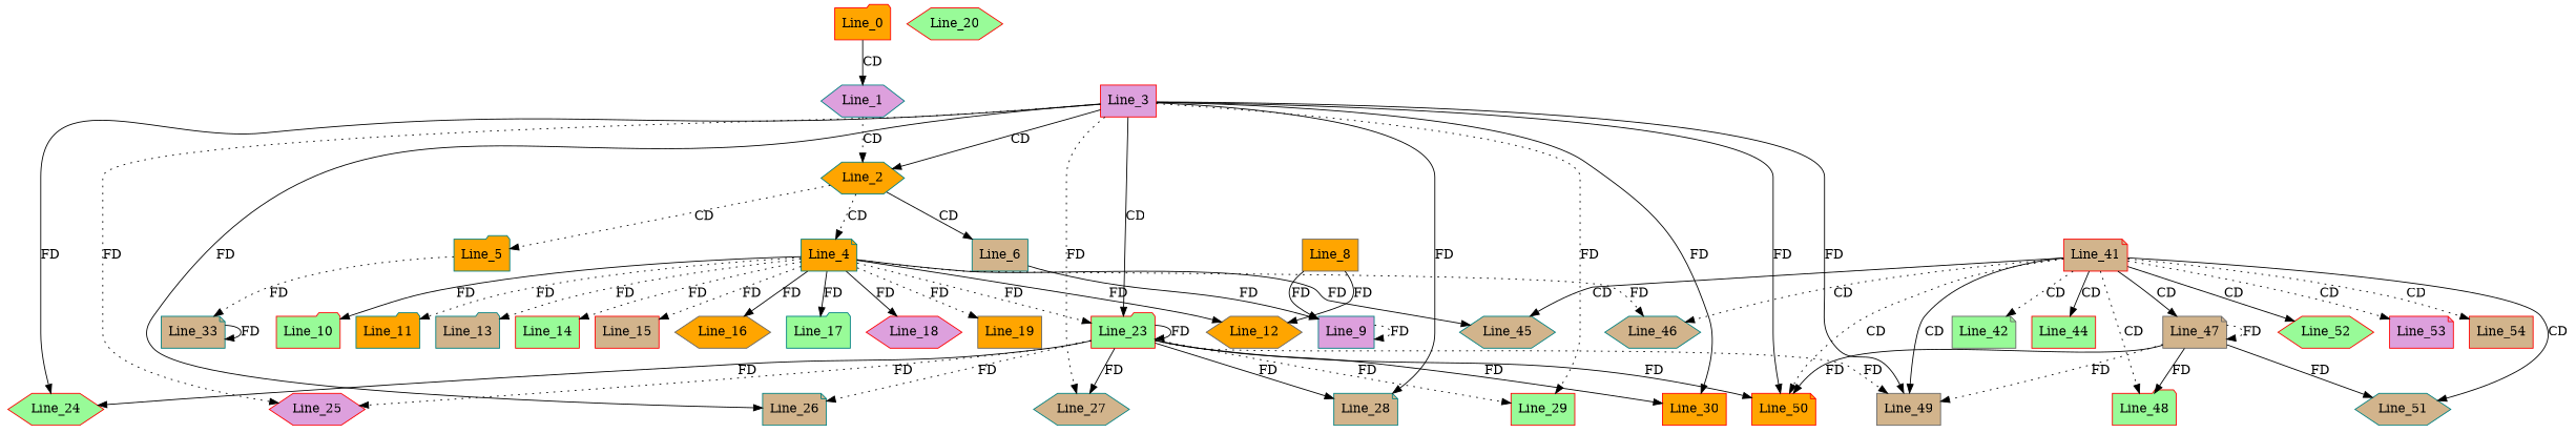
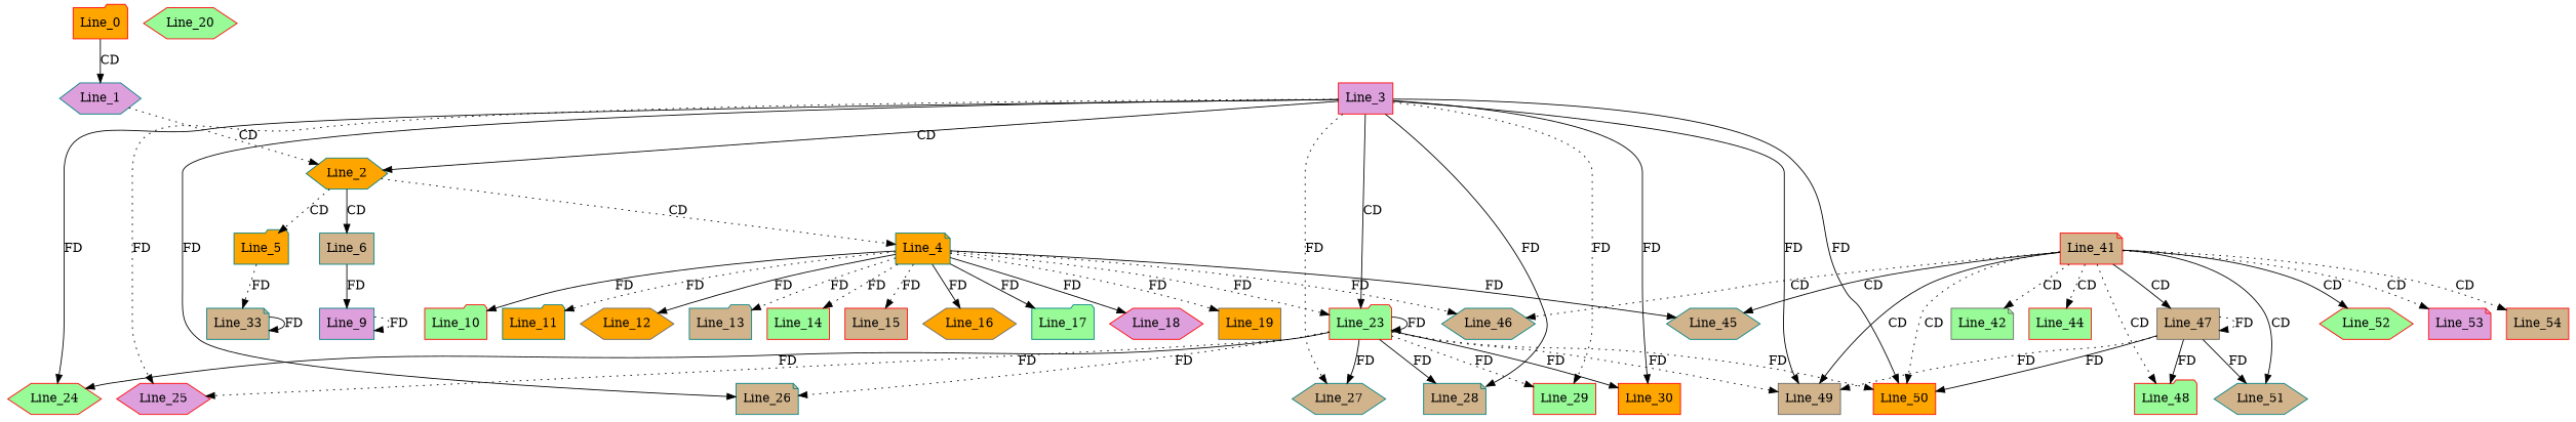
  digraph {
    node [color=red fillcolor=tan shape=box style=filled]
    edge [style=solid]
    Line_0 [fillcolor=orange shape=folder]
    Line_1 [color=teal fillcolor=plum shape=hexagon]
    Line_2 [color=teal fillcolor=orange shape=hexagon]
    Line_4 [color=teal fillcolor=orange shape=note]
    Line_5 [color=teal fillcolor=orange shape=folder]
    Line_6 [color=teal]
    Line_3 [fillcolor=plum]
    Line_23 [fillcolor=palegreen shape=folder]
    Line_24 [fillcolor=palegreen shape=hexagon]
    Line_25 [fillcolor=plum shape=hexagon]
    Line_26 [color=teal shape=note]
    Line_27 [color=teal shape=hexagon]
    Line_28 [color=teal shape=note]
    Line_29 [fillcolor=palegreen]
    Line_30 [fillcolor=orange]
    Line_49 [color=gray40]
-   Line_50 [fillcolor=orange shape=note]
+   Line_50 [fillcolor=orange]
    Line_10 [fillcolor=palegreen shape=folder]
    Line_11 [color=teal fillcolor=orange shape=folder]
    Line_12 [color=gray40 fillcolor=orange shape=hexagon]
    Line_13 [color=teal shape=folder]
    Line_14 [fillcolor=palegreen]
    Line_15
    Line_16 [color=gray40 fillcolor=orange shape=hexagon]
    Line_17 [color=teal fillcolor=palegreen shape=folder]
    Line_18 [fillcolor=plum shape=hexagon]
    Line_19 [color=gray40 fillcolor=orange]
    Line_45 [color=teal shape=hexagon]
    Line_46 [color=teal shape=hexagon]
    Line_33 [color=teal shape=note]
    Line_9 [color=teal fillcolor=plum]
-   Line_8 [color=gray40 fillcolor=orange]
    Line_20 [fillcolor=palegreen shape=hexagon]
    Line_41 [shape=note]
    Line_42 [color=gray40 fillcolor=palegreen shape=note]
    Line_44 [fillcolor=palegreen]
-   Line_47 [color=gray40 shape=note]
+   Line_47 [color=gray40]
    Line_48 [fillcolor=palegreen shape=folder]
    Line_51 [color=teal shape=hexagon]
    Line_52 [fillcolor=palegreen shape=hexagon]
    Line_53 [fillcolor=plum shape=note]
    Line_54
    Line_0 -> Line_1 [label=CD]
    Line_1 -> Line_2 [label=CD style=dotted]
    Line_2 -> Line_4 [label=CD style=dotted]
    Line_2 -> Line_5 [label=CD style=dotted]
    Line_2 -> Line_6 [label=CD]
    Line_4 -> Line_23 [label=FD style=dotted]
    Line_4 -> Line_10 [label=FD]
    Line_4 -> Line_11 [label=FD style=dotted]
    Line_4 -> Line_12 [label=FD]
    Line_4 -> Line_13 [label=FD style=dotted]
    Line_4 -> Line_14 [label=FD style=dotted]
    Line_4 -> Line_15 [label=FD style=dotted]
    Line_4 -> Line_16 [label=FD]
    Line_4 -> Line_17 [label=FD]
    Line_4 -> Line_18 [label=FD]
    Line_4 -> Line_19 [label=FD style=dotted]
    Line_4 -> Line_45 [label=FD]
    Line_4 -> Line_46 [label=FD style=dotted]
    Line_5 -> Line_33 [label=FD style=dotted]
    Line_6 -> Line_9 [label=FD]
    Line_3 -> Line_2 [label=CD]
    Line_3 -> Line_23 [label=CD]
    Line_3 -> Line_24 [label=FD]
    Line_3 -> Line_25 [label=FD style=dotted]
    Line_3 -> Line_26 [label=FD]
    Line_3 -> Line_27 [label=FD style=dotted]
    Line_3 -> Line_28 [label=FD]
    Line_3 -> Line_29 [label=FD style=dotted]
    Line_3 -> Line_30 [label=FD]
    Line_3 -> Line_49 [label=FD]
    Line_3 -> Line_50 [label=FD]
    Line_23 -> Line_23 [label=FD]
    Line_23 -> Line_24 [label=FD]
    Line_23 -> Line_25 [label=FD style=dotted]
    Line_23 -> Line_26 [label=FD style=dotted]
    Line_23 -> Line_27 [label=FD]
    Line_23 -> Line_28 [label=FD]
    Line_23 -> Line_29 [label=FD style=dotted]
    Line_23 -> Line_30 [label=FD]
    Line_23 -> Line_49 [label=FD style=dotted]
-   Line_23 -> Line_50 [label=FD]
+   Line_23 -> Line_50 [label=FD style=dotted]
    Line_33 -> Line_33 [label=FD]
    Line_9 -> Line_9 [label=FD style=dotted]
-   Line_8 -> Line_12 [label=FD]
-   Line_8 -> Line_9 [label=FD]
    Line_41 -> Line_49 [label=CD]
    Line_41 -> Line_50 [label=CD style=dotted]
    Line_41 -> Line_45 [label=CD]
    Line_41 -> Line_46 [label=CD style=dotted]
    Line_41 -> Line_42 [label=CD style=dotted]
-   Line_41 -> Line_44 [label=CD]
+   Line_41 -> Line_44 [label=CD style=dotted]
    Line_41 -> Line_47 [label=CD]
    Line_41 -> Line_48 [label=CD style=dotted]
    Line_41 -> Line_51 [label=CD]
    Line_41 -> Line_52 [label=CD]
    Line_41 -> Line_53 [label=CD style=dotted]
    Line_41 -> Line_54 [label=CD style=dotted]
    Line_47 -> Line_49 [label=FD style=dotted]
    Line_47 -> Line_50 [label=FD]
    Line_47 -> Line_47 [label=FD style=dotted]
    Line_47 -> Line_48 [label=FD]
    Line_47 -> Line_51 [label=FD]
  }
